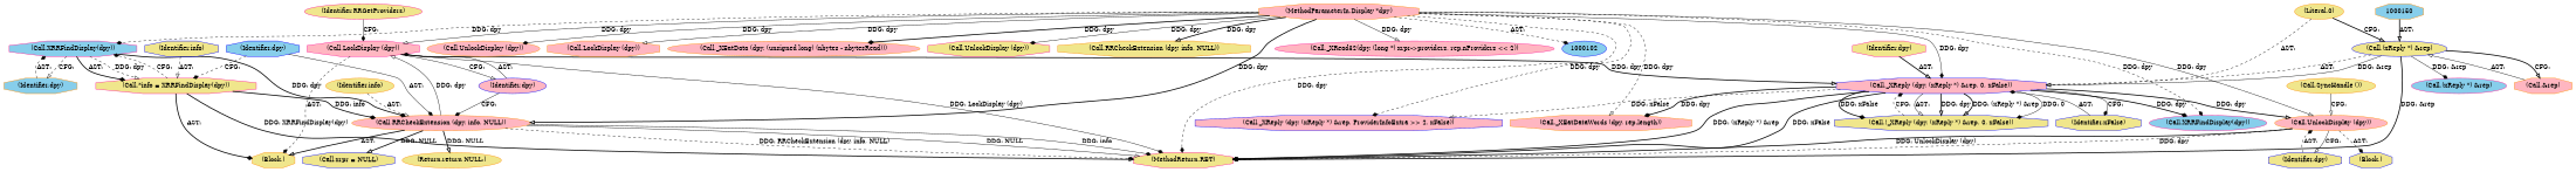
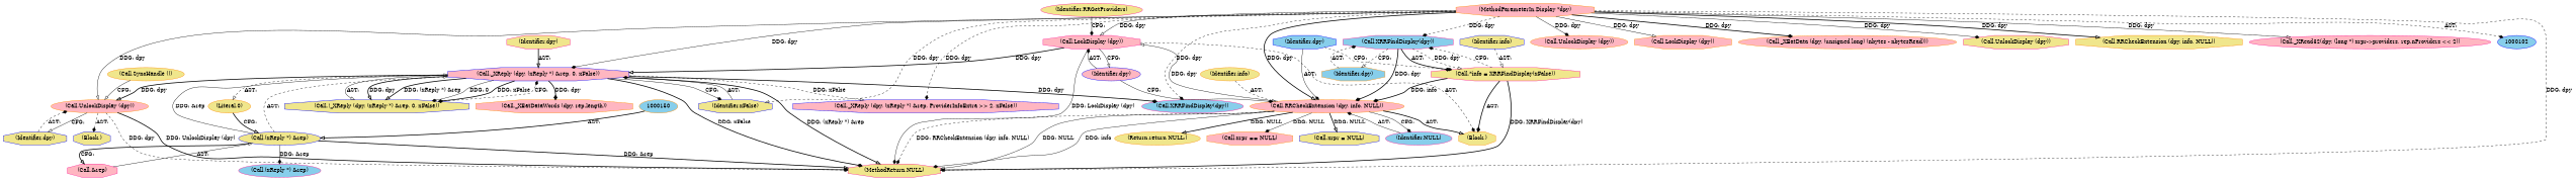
  digraph {
    node [color=darkorange fillcolor=khaki shape=octagon style=filled]
    edge [arrowhead=diamond style=solid]
    n1 [fillcolor=lightpink label="(Call,UnlockDisplay (dpy))" shape=ellipse]
    n2 [color=blue label="(Identifier,dpy)"]
    n3 [color=blue label="(Block,)"]
-   n4 [color=deeppink label="(MethodReturn,RET)"]
+   n4 [color=deeppink label="(MethodReturn,NULL)"]
    n5 [color=blue fillcolor=lightpink label="(Call,_XReply (dpy, (xReply *) &rep, 0, xFalse))"]
    n6 [color=deeppink fillcolor=skyblue label="(Call,XRRFindDisplay(dpy))" shape=ellipse]
    n7 [color=blue label="(Call,!_XReply (dpy, (xReply *) &rep, 0, xFalse))"]
    n8 [color=blue label="(Identifier,xFalse)"]
    n9 [color=blue fillcolor=lightpink label="(Call,_XReply (dpy, (xReply *) &rep, ProviderInfoExtra >> 2, xFalse))"]
    n10 [fillcolor=lightpink label="(Call,_XEatDataWords (dpy, rep.length))"]
    n11 [color=deeppink fillcolor=lightpink label="(Call,LockDisplay (dpy))"]
    n12 [color=blue fillcolor=lightpink label="(Identifier,dpy)" shape=ellipse]
    n13 [label="(Block,)"]
    n14 [fillcolor=lightpink label="(Call,RRCheckExtension (dpy, info, NULL))" shape=ellipse]
    n15 [label="(Return,return NULL;)" shape=ellipse]
+   n16 [fillcolor=lightpink label="(Call,xrpr == NULL)"]
    n17 [color=blue label="(Call,xrpr = NULL)"]
+   n18 [color=deeppink fillcolor=skyblue label="(Identifier,NULL)" shape=ellipse]
    n19 [color=deeppink fillcolor=skyblue label="(Call,XRRFindDisplay(dpy))"]
-   n20 [color=deeppink label="(Call,*info = XRRFindDisplay(dpy))"]
+   n20 [color=deeppink label="(Call,*info = XRRFindDisplay(xFalse))"]
    n21 [fillcolor=skyblue label="(Identifier,dpy)"]
    n22 [fillcolor=lightpink label="(MethodParameterIn,Display *dpy)"]
    n23 [fillcolor=lightpink label="(Call,UnlockDisplay (dpy))" shape=ellipse]
    n24 [fillcolor=lightpink label="(Call,LockDisplay (dpy))"]
    n25 [fillcolor=lightpink label="(Call,_XEatData (dpy, (unsigned long) (nbytes - nbytesRead)))" shape=ellipse]
    n26 [color=deeppink label="(Call,UnlockDisplay (dpy))"]
    n27 [label="(Call,RRCheckExtension (dpy, info, NULL))"]
    n28 [color=deeppink fillcolor=lightpink label="(Call,_XRead32(dpy, (long *) xrpr->providers, rep.nProviders << 2))" shape=ellipse]
    1000102 [color=blue fillcolor=skyblue shape=ellipse]
    n30 [color=blue label="(Call,(xReply *) &rep)" shape=ellipse]
    n31 [color=deeppink fillcolor=skyblue label="(Call,(xReply *) &rep)" shape=ellipse]
-   n32 [fillcolor=lightpink label="(Call,&rep)"]
+   n32 [color=deeppink fillcolor=lightpink label="(Call,&rep)"]
    n33 [label="(Identifier,info)" shape=ellipse]
    n34 [label="(Call,SyncHandle ())" shape=ellipse]
    n35 [color=blue label="(Identifier,info)"]
    n36 [color=deeppink label="(Identifier,dpy)"]
    n37 [label="(Literal,0)" shape=ellipse]
    n38 [color=blue fillcolor=skyblue label="(Identifier,dpy)"]
    n39 [color=deeppink label="(Identifier,RRGetProviders)" shape=ellipse]
-   1000150 [fillcolor=skyblue]
+   1000150 [fillcolor=skyblue shape=ellipse]
    n1 -> n2 [arrowhead=onormal label="CFG: "]
    n1 -> n3 [label="AST: " style=dashed]
    n1 -> n4 [arrowhead=onormal label="DDG: dpy" style=dashed]
    n1 -> n4 [label="DDG: UnlockDisplay (dpy)" style=bold]
    n2 -> n1 [label="AST: " style=dashed]
    n5 -> n1 [arrowhead=onormal label="DDG: dpy" style=bold]
    n5 -> n4 [arrowhead=onormal label="DDG: (xReply *) &rep" style=bold]
    n5 -> n4 [label="DDG: xFalse" style=bold]
    n5 -> n6 [label="DDG: dpy" style=bold]
    n5 -> n7 [arrowhead=onormal label="AST: "]
    n5 -> n7 [arrowhead=onormal label="DDG: dpy" style=bold]
    n5 -> n7 [arrowhead=onormal label="DDG: (xReply *) &rep" style=bold]
    n5 -> n7 [label="DDG: 0"]
    n5 -> n7 [label="DDG: xFalse" style=bold]
    n5 -> n8 [label="CFG: "]
    n5 -> n9 [arrowhead=onormal label="DDG: xFalse" style=dashed]
    n5 -> n10 [label="DDG: dpy" style=bold]
    n7 -> n5 [label="CFG: " style=dashed]
    n8 -> n5 [label="AST: "]
    n11 -> n4 [label="DDG: LockDisplay (dpy)"]
    n11 -> n5 [arrowhead=onormal label="DDG: dpy" style=bold]
    n11 -> n12 [arrowhead=onormal label="CFG: "]
    n11 -> n13 [label="AST: " style=dashed]
    n12 -> n11 [label="AST: "]
    n12 -> n14 [label="CFG: "]
    n14 -> n4 [label="DDG: RRCheckExtension (dpy, info, NULL)" style=dashed]
    n14 -> n4 [arrowhead=onormal label="DDG: NULL"]
    n14 -> n4 [label="DDG: info"]
    n14 -> n11 [arrowhead=onormal label="DDG: dpy"]
    n14 -> n13 [arrowhead=onormal label="AST: " style=bold]
    n14 -> n15 [arrowhead=onormal label="DDG: NULL" style=bold]
+   n14 -> n16 [label="DDG: NULL"]
    n14 -> n17 [arrowhead=onormal label="DDG: NULL" style=bold]
+   n14 -> n18 [label="CFG: "]
+   n18 -> n14 [label="AST: "]
    n19 -> n14 [label="DDG: dpy" style=bold]
    n19 -> n20 [label="AST: " style=bold]
    n19 -> n20 [arrowhead=onormal label="DDG: dpy" style=dashed]
    n19 -> n21 [arrowhead=onormal label="CFG: " style=dashed]
    n20 -> n4 [arrowhead=onormal label="DDG: XRRFindDisplay(dpy)" style=bold]
    n20 -> n13 [label="AST: " style=bold]
    n20 -> n14 [label="DDG: info" style=bold]
    n20 -> n19 [label="CFG: " style=dashed]
    n21 -> n19 [label="AST: " style=dashed]
    n22 -> n1 [arrowhead=onormal label="DDG: dpy"]
    n22 -> n4 [label="DDG: dpy" style=dashed]
    n22 -> n5 [label="DDG: dpy"]
    n22 -> n6 [label="DDG: dpy" style=dashed]
    n22 -> n9 [label="DDG: dpy" style=dashed]
-   n22 -> n10 [arrowhead=onormal label="DDG: dpy" style=dashed]
+   n22 -> n8 [arrowhead=onormal label="DDG: dpy" style=dashed]
    n22 -> n11 [arrowhead=onormal label="DDG: dpy"]
    n22 -> n14 [arrowhead=onormal label="DDG: dpy" style=bold]
    n22 -> n19 [label="DDG: dpy" style=dashed]
    n22 -> n23 [label="DDG: dpy"]
    n22 -> n24 [arrowhead=onormal label="DDG: dpy"]
    n22 -> n25 [label="DDG: dpy" style=bold]
    n22 -> n26 [label="DDG: dpy"]
    n22 -> n27 [arrowhead=onormal label="DDG: dpy" style=bold]
    n22 -> n28 [arrowhead=onormal label="DDG: dpy"]
    n22 -> 1000102 [label="AST: " style=dashed]
    n30 -> n4 [arrowhead=onormal label="DDG: &rep" style=bold]
    n30 -> n5 [arrowhead=onormal label="AST: " style=dashed]
    n30 -> n5 [arrowhead=onormal label="DDG: &rep"]
    n30 -> n31 [label="DDG: &rep"]
    n30 -> n32 [arrowhead=onormal label="CFG: " style=bold]
    n32 -> n30 [arrowhead=onormal label="AST: "]
    n33 -> n14 [arrowhead=onormal label="AST: " style=dashed]
    n34 -> n1 [arrowhead=onormal label="CFG: "]
    n35 -> n20 [arrowhead=onormal label="AST: " style=dashed]
    n36 -> n5 [arrowhead=onormal label="AST: " style=bold]
-   n37 -> n5 [arrowhead=onormal label="AST: " style=dashed]
+   n5 -> n37 [arrowhead=onormal label="AST: " style=dashed]
    n37 -> n30 [arrowhead=onormal label="CFG: " style=bold]
    n38 -> n14 [label="AST: "]
    n38 -> n20 [label="CFG: " style=dashed]
    n39 -> n11 [label="CFG: "]
    1000150 -> n30 [arrowhead=onormal label="AST: " style=bold]
  }
